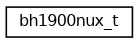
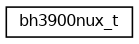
  digraph {
    rankdir=LR
-   n1 [color=black fillcolor=white fontname=Helvetica fontsize=10 height=0.2 label=bh1900nux_t shape=record style=filled width=0.4]
+   n1 [color=black fillcolor=white fontname=Helvetica fontsize=10 height=0.2 label=bh3900nux_t shape=record style=filled width=0.4]
  }
